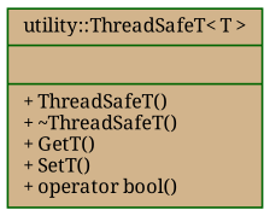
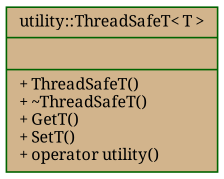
  digraph {
    fontname="Noto Serif"
-   n1 [color=darkgreen fillcolor=tan fontcolor=black fontname="Noto Serif" fontsize=10 height=0.2 label="{utility::ThreadSafeT\< T \>\n||+ ThreadSafeT()\l+ ~ThreadSafeT()\l+ GetT()\l+ SetT()\l+ operator bool()\l}" shape=record style=filled width=0.4]
+   n1 [color=darkgreen fillcolor=tan fontcolor=black fontname="Noto Serif" fontsize=10 height=0.2 label="{utility::ThreadSafeT\< T \>\n||+ ThreadSafeT()\l+ ~ThreadSafeT()\l+ GetT()\l+ SetT()\l+ operator utility()\l}" shape=record style=filled width=0.4]
  }
